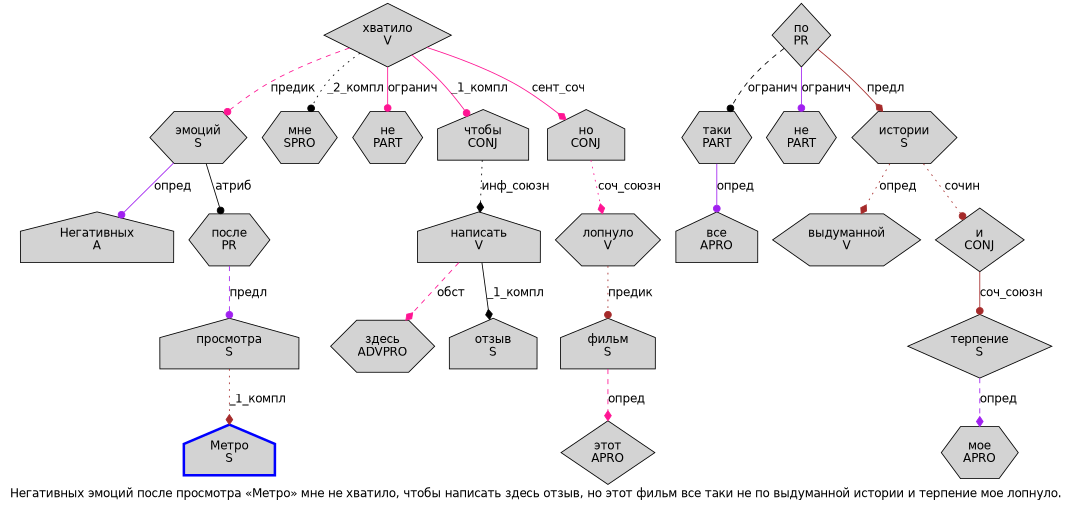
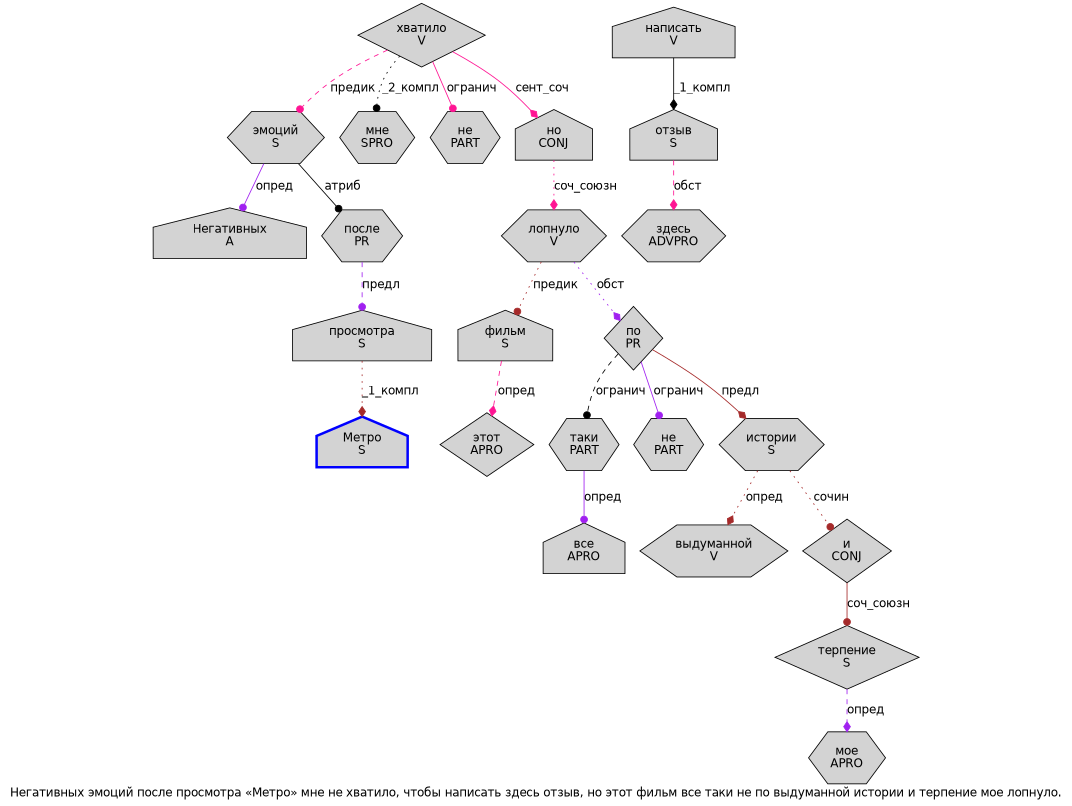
  digraph {
    fontname="DejaVu Sans"
    label="Негативных эмоций после просмотра «Метро» мне не хватило, чтобы написать здесь отзыв, но этот фильм все таки не по выдуманной истории и терпение мое лопнуло."
    node [fillcolor=lightgray fontname="DejaVu Sans" penwidth=1 shape=hexagon style=filled]
    edge [arrowhead=dot color=deeppink fontname="DejaVu Sans" style=solid]
    n1 [label="Негативных\nA" shape=house]
    n2 [label="эмоций\nS"]
    n3 [label="после\nPR"]
    n4 [label="просмотра\nS" shape=house]
    n5 [color=blue label="Метро\nS" penwidth=3 shape=house]
    n6 [label="мне\nSPRO"]
    n7 [label="не\nPART"]
    n8 [label="хватило\nV" shape=diamond]
-   n9 [label="чтобы\nCONJ" shape=house]
    n10 [label="но\nCONJ" shape=house]
    n11 [label="написать\nV" shape=house]
    n12 [label="лопнуло\nV"]
    n13 [label="здесь\nADVPRO"]
    n14 [label="отзыв\nS" shape=house]
    n15 [label="фильм\nS" shape=house]
    n16 [label="по\nPR" shape=diamond]
    n17 [label="этот\nAPRO" shape=diamond]
    n18 [label="все\nAPRO" shape=house]
    n19 [label="таки\nPART"]
    n20 [label="не\nPART"]
    n21 [label="истории\nS"]
    n22 [label="выдуманной\nV"]
    n23 [label="и\nCONJ" shape=diamond]
    n24 [label="терпение\nS" shape=diamond]
    n25 [label="мое\nAPRO"]
    n2 -> n1 [color=purple label="опред"]
    n2 -> n3 [color=black label="атриб"]
    n3 -> n4 [color=purple label="предл" style=dashed]
    n4 -> n5 [arrowhead=diamond color=brown label="_1_компл" style=dotted]
    n8 -> n2 [label="предик" style=dashed]
    n8 -> n6 [color=black label="_2_компл" style=dotted]
    n8 -> n7 [label="огранич"]
-   n8 -> n9 [label="_1_компл"]
    n8 -> n10 [arrowhead=diamond label="сент_соч"]
-   n9 -> n11 [arrowhead=diamond color=black label="инф_союзн" style=dotted]
    n10 -> n12 [arrowhead=diamond label="соч_союзн" style=dotted]
-   n11 -> n13 [arrowhead=diamond label="обст" style=dashed]
+   n14 -> n13 [arrowhead=diamond label="обст" style=dashed]
    n11 -> n14 [arrowhead=diamond color=black label="_1_компл"]
    n12 -> n15 [color=brown label="предик" style=dotted]
+   n12 -> n16 [arrowhead=diamond color=purple label="обст" style=dotted]
    n15 -> n17 [arrowhead=diamond label="опред" style=dashed]
    n16 -> n19 [color=black label="огранич" style=dashed]
    n16 -> n20 [color=purple label="огранич"]
    n16 -> n21 [arrowhead=diamond color=brown label="предл"]
    n19 -> n18 [color=purple label="опред"]
    n21 -> n22 [arrowhead=diamond color=brown label="опред" style=dotted]
    n21 -> n23 [color=brown label="сочин" style=dotted]
    n23 -> n24 [color=brown label="соч_союзн"]
    n24 -> n25 [arrowhead=diamond color=purple label="опред" style=dashed]
  }
